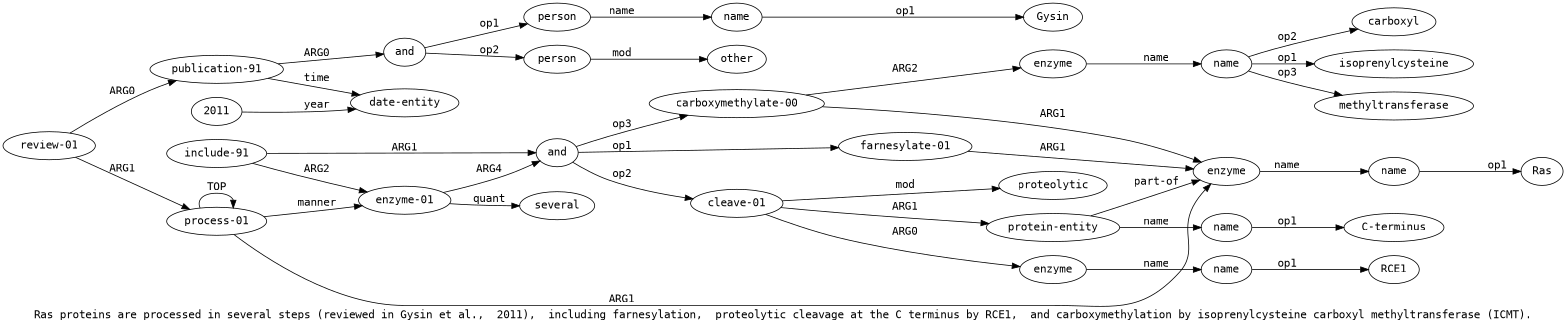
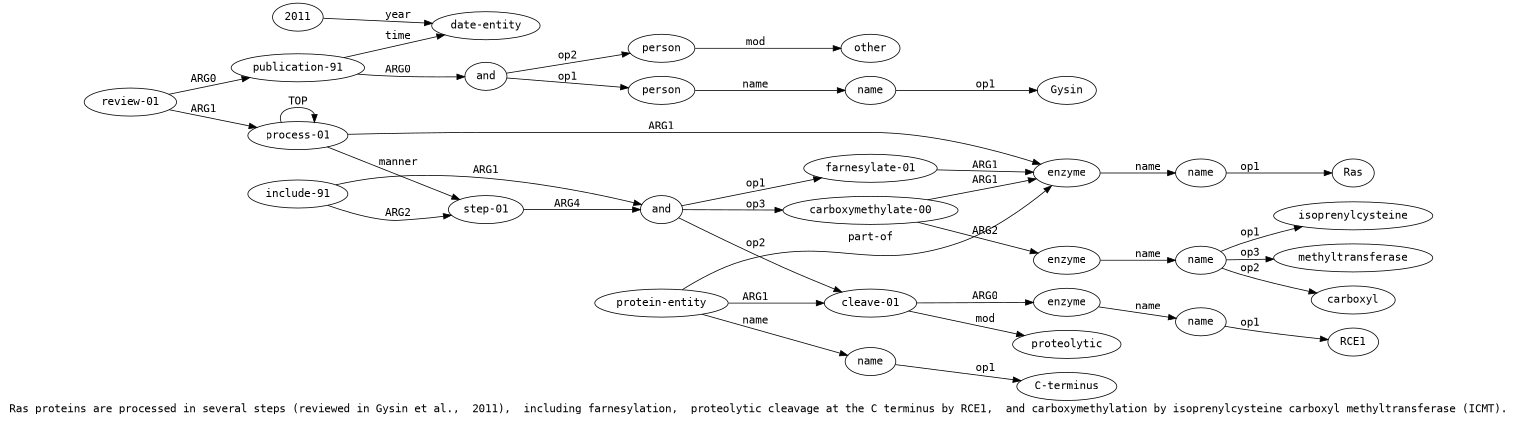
  digraph {
    fontname="DejaVu Sans Mono"
    label="Ras proteins are processed in several steps (reviewed in Gysin et al.,  2011),  including farnesylation,  proteolytic cleavage at the C terminus by RCE1,  and carboxymethylation by isoprenylcysteine carboxyl methyltransferase (ICMT)."
    rankdir=LR
    node [color=black fontname="DejaVu Sans Mono" gold_ind=-1 gold_label=name test_ind=-1 test_label=name]
    edge [color=black fontname="DejaVu Sans Mono" gold_label=op1 test_label=op1]
    n1 [gold_ind=20 gold_label=person label=person test_ind=20 test_label=person]
    n2 [gold_ind=21 label=name test_ind=21]
    n3 [gold_label=Gysin label=Gysin test_label=Gysin]
    n4 [gold_ind=22 gold_label=person label=person test_ind=22 test_label=person]
    n5 [gold_ind=23 gold_label=other label=other test_ind=23 test_label=other]
    n6 [gold_ind=24 gold_label="date-entity" label="date-entity" test_ind=24 test_label="date-entity"]
    n7 [gold_label=2011 label=2011 test_label=2011]
    n8 [gold_label=RCE1 label=RCE1 test_label=RCE1]
    n9 [gold_label=Ras label=Ras test_label=Ras]
    n10 [gold_label=carboxyl label=carboxyl test_label=carboxyl]
    n11 [gold_label="C-terminus" label="C-terminus" test_label="C-terminus"]
    n12 [gold_ind=15 gold_label=enzyme label=enzyme test_ind=15 test_label=enzyme]
    n13 [gold_ind=16 label=name test_ind=16]
    n14 [gold_label=isoprenylcysteine label=isoprenylcysteine test_label=isoprenylcysteine]
    n15 [gold_label=methyltransferase label=methyltransferase test_label=methyltransferase]
    n16 [gold_ind=14 gold_label="carboxymethylate-00" label="carboxymethylate-00" test_ind=14 test_label="carboxymethylate-00"]
    n17 [gold_ind=1 gold_label=enzyme label=enzyme test_ind=1 test_label=enzyme]
    n18 [gold_ind=2 label=name test_ind=2]
    n19 [gold_ind=17 gold_label="review-01" label="review-01" test_ind=17 test_label="review-01"]
    n20 [gold_ind=18 gold_label="publication-91" label="publication-91" test_ind=18 test_label="publication-91"]
    n21 [gold_ind=0 gold_label="process-01" label="process-01" test_ind=0 test_label="process-01"]
    n22 [gold_ind=19 gold_label=and label=and test_ind=19 test_label=and]
-   n23 [gold_ind=3 gold_label="step-01" label="enzyme-01" test_ind=3 test_label="step-01"]
-   n24 [gold_ind=4 gold_label=several label=several test_ind=4 test_label=several]
+   n23 [gold_ind=3 gold_label="step-01" label="step-01" test_ind=3 test_label="step-01"]
    n25 [gold_ind=6 gold_label=and label=and test_ind=6 test_label=and]
    n26 [gold_ind=11 gold_label="protein-segment" label="protein-entity" test_ind=11 test_label="protein-segment"]
    n27 [gold_ind=12 label=name test_ind=12]
    n28 [gold_ind=10 label=name test_ind=10]
    n29 [gold_ind=13 gold_label=proteolytic label=proteolytic test_ind=13 test_label=proteolytic]
    n30 [gold_ind=7 gold_label="farnesylate-01" label="farnesylate-01" test_ind=7 test_label="farnesylate-01"]
    n31 [gold_ind=8 gold_label="cleave-01" label="cleave-01" test_ind=8 test_label="cleave-01"]
    n32 [gold_ind=9 gold_label=enzyme label=enzyme test_ind=9 test_label=enzyme]
    n33 [gold_ind=5 gold_label="include-91" label="include-91" test_ind=5 test_label="include-91"]
    n1 -> n2 [gold_label=name label=name test_label=name]
    n2 -> n3 [label=op1]
    n4 -> n5 [gold_label=mod label=mod test_label=mod]
    n7 -> n6 [gold_label=year label=year test_label=year]
    n12 -> n13 [gold_label=name label=name test_label=name]
    n13 -> n10 [gold_label=op2 label=op2 test_label=op2]
    n13 -> n14 [label=op1]
    n13 -> n15 [gold_label=op3 label=op3 test_label=op3]
    n16 -> n12 [gold_label=ARG2 label=ARG2 test_label=ARG2]
    n16 -> n17 [gold_label=ARG1 label=ARG1 test_label=ARG1]
    n17 -> n18 [gold_label=name label=name test_label=name]
    n18 -> n9 [label=op1]
    n19 -> n20 [gold_label=ARG0 label=ARG0 test_label=ARG0]
    n19 -> n21 [gold_label=ARG1 label=ARG1 test_label=ARG1]
    n20 -> n6 [gold_label=time label=time test_label=time]
    n20 -> n22 [gold_label=ARG0 label=ARG0 test_label=ARG0]
    n21 -> n17 [gold_label=ARG1 label=ARG1 test_label=ARG1]
    n21 -> n21 [gold_label=TOP label=TOP test_label=TOP]
    n21 -> n23 [gold_label=manner label=manner test_label=manner]
    n22 -> n1 [label=op1]
    n22 -> n4 [gold_label=op2 label=op2 test_label=op2]
-   n23 -> n24 [gold_label=quant label=quant test_label=quant]
    n23 -> n25 [gold_label=ARG4 label=ARG4 test_label=ARG4]
    n25 -> n16 [gold_label=op3 label=op3 test_label=op3]
    n25 -> n30 [label=op1]
    n25 -> n31 [gold_label=op2 label=op2 test_label=op2]
    n26 -> n17 [gold_label="part-of" label="part-of" test_label="part-of"]
    n26 -> n27 [gold_label=name label=name test_label=name]
    n27 -> n11 [label=op1]
    n28 -> n8 [label=op1]
    n30 -> n17 [gold_label=ARG1 label=ARG1 test_label=ARG1]
-   n31 -> n26 [gold_label=ARG1 label=ARG1 test_label=ARG1]
+   n26 -> n31 [gold_label=ARG1 label=ARG1 test_label=ARG1]
    n31 -> n29 [gold_label=mod label=mod test_label=mod]
    n31 -> n32 [gold_label=ARG0 label=ARG0 test_label=ARG0]
    n32 -> n28 [gold_label=name label=name test_label=name]
    n33 -> n23 [gold_label=ARG2 label=ARG2 test_label=ARG2]
    n33 -> n25 [gold_label=ARG1 label=ARG1 test_label=ARG1]
  }
